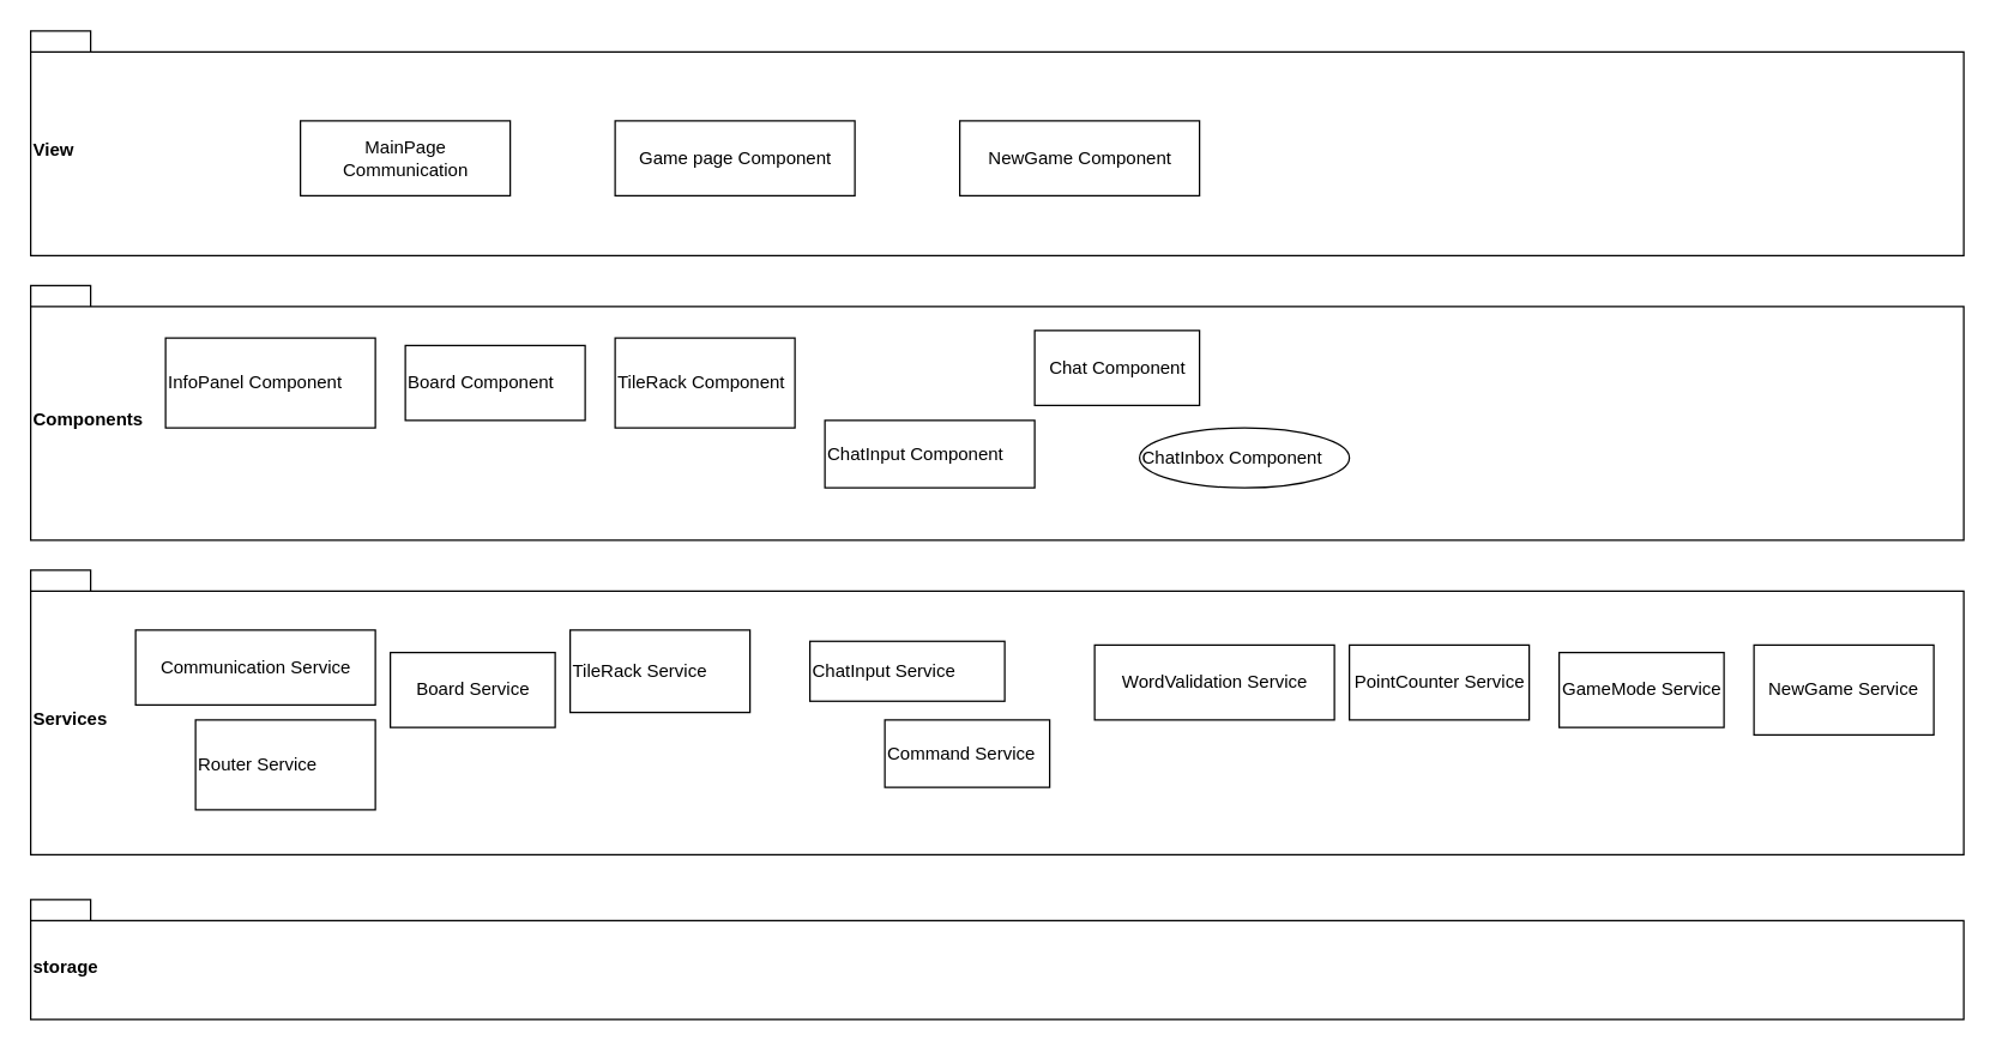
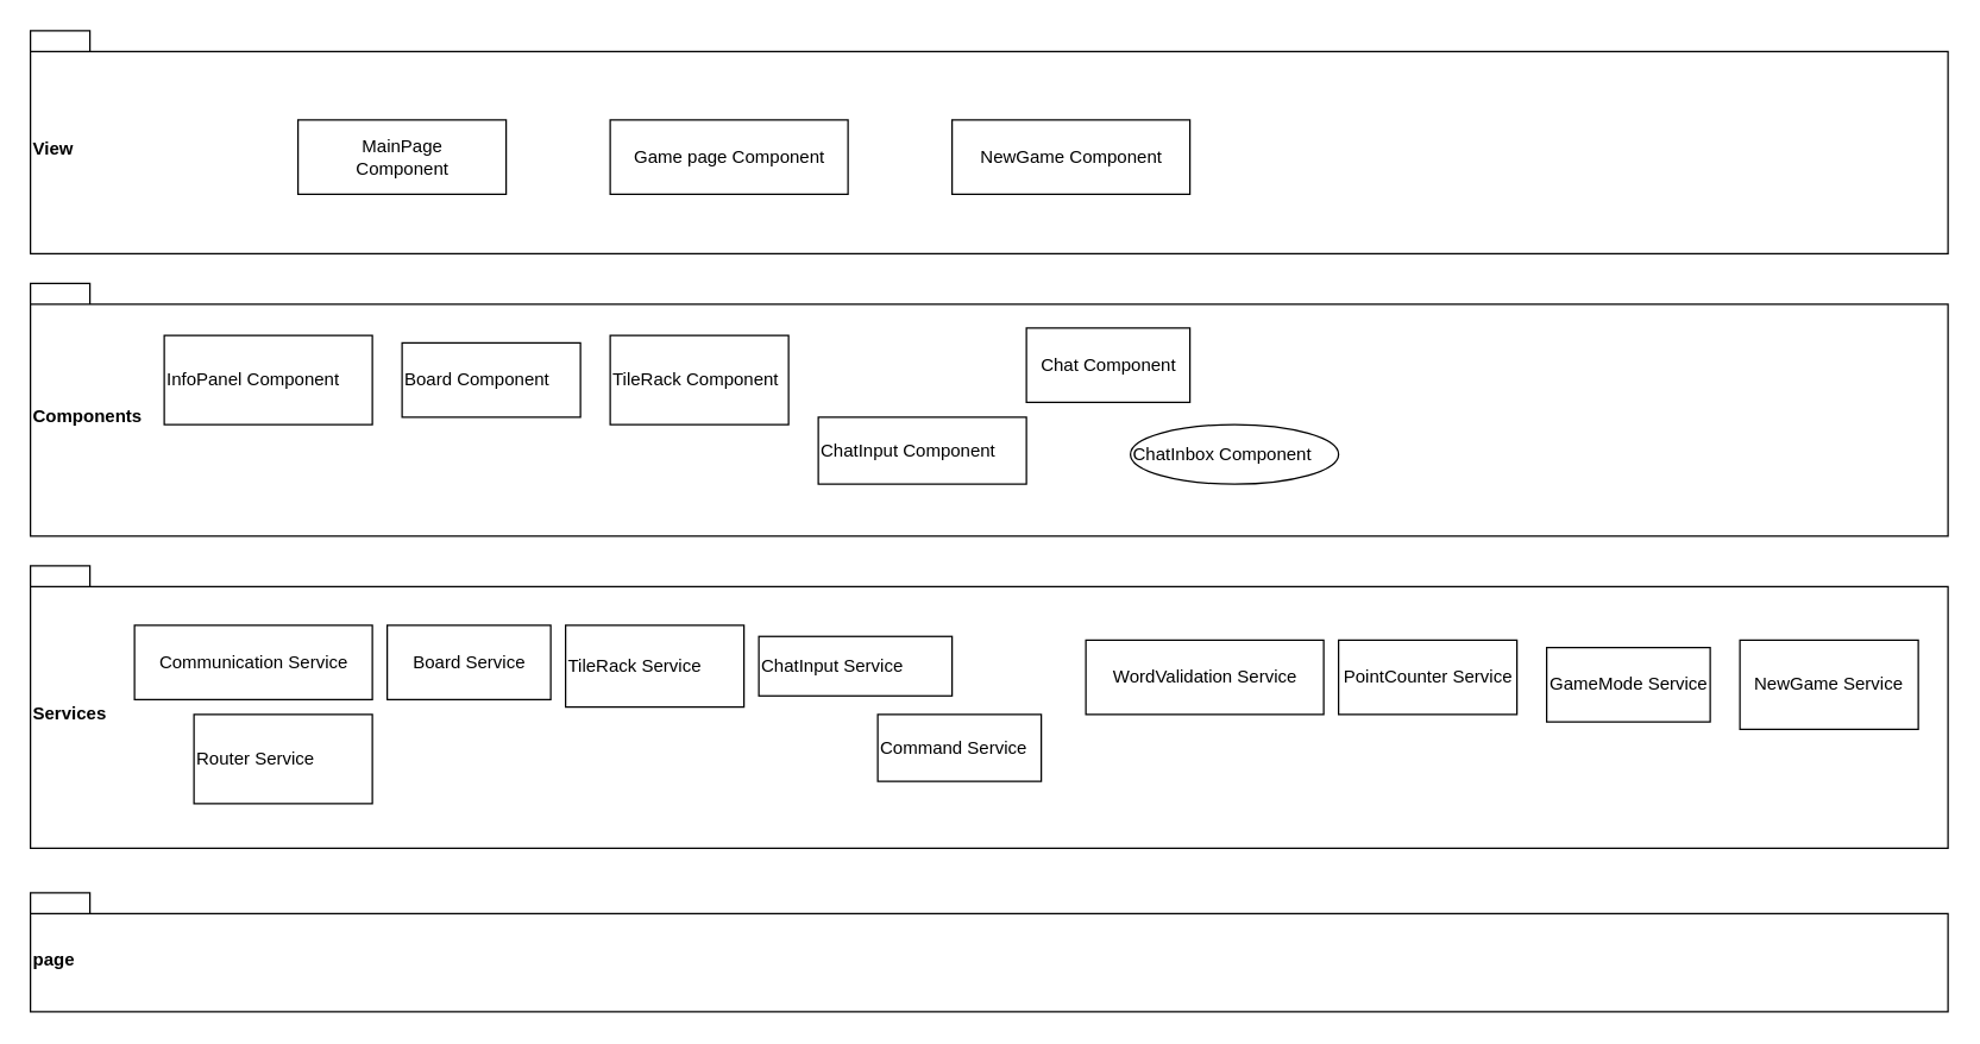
  <mxCell id="0" style=";html=1;" />
  <mxCell id="1" style=";html=1;" parent="0" />
  <mxCell id="2" value="&lt;div&gt;Components&lt;/div&gt;" style="shape=folder;fontStyle=1;spacingTop=10;tabWidth=40;tabHeight=14;tabPosition=left;html=1;align=left;container=1;recursiveResize=0;" parent="1" vertex="1"><mxGeometry x="20" y="190" width="1290" height="170" as="geometry" /></mxCell>
  <mxCell id="3" value="TileRack Component" style="rounded=0;whiteSpace=wrap;html=1;align=left;" parent="2" vertex="1"><mxGeometry x="390" y="35" width="120" height="60" as="geometry" /></mxCell>
  <mxCell id="4" value="InfoPanel Component" style="rounded=0;whiteSpace=wrap;html=1;align=left;" parent="2" vertex="1"><mxGeometry x="90" y="35" width="140" height="60" as="geometry" /></mxCell>
  <mxCell id="5" value="Board Component" style="rounded=0;whiteSpace=wrap;html=1;align=left;" parent="2" vertex="1"><mxGeometry x="250" y="40" width="120" height="50" as="geometry" /></mxCell>
  <mxCell id="6" value="Chat Component" style="html=1;" parent="2" vertex="1"><mxGeometry x="670" y="30" width="110" height="50" as="geometry" /></mxCell>
  <mxCell id="7" value="ChatInput Component" style="rounded=0;whiteSpace=wrap;html=1;align=left;" parent="2" vertex="1"><mxGeometry x="530" y="90" width="140" height="45" as="geometry" /></mxCell>
  <mxCell id="8" value="ChatInbox Component" style="ellipse;whiteSpace=wrap;html=1;align=left;" parent="2" vertex="1"><mxGeometry x="740" y="95" width="140" height="40" as="geometry" /></mxCell>
  <mxCell id="9" value="Services" style="shape=folder;fontStyle=1;spacingTop=10;tabWidth=40;tabHeight=14;tabPosition=left;html=1;container=1;recursiveResize=0;align=left;" parent="1" vertex="1"><mxGeometry x="20" y="380" width="1290" height="190" as="geometry" /></mxCell>
  <mxCell id="10" value="Communication Service" style="html=1;" parent="9" vertex="1"><mxGeometry x="70" y="40" width="160" height="50" as="geometry" /></mxCell>
- <mxCell id="11" value="Board Service" style="html=1;" parent="9" vertex="1"><mxGeometry x="240" y="55" width="110" height="50" as="geometry" /></mxCell>
+ <mxCell id="11" value="Board Service" style="html=1;" parent="9" vertex="1"><mxGeometry x="240" y="40" width="110" height="50" as="geometry" /></mxCell>
  <mxCell id="12" value="WordValidation Service" style="html=1;" parent="9" vertex="1"><mxGeometry x="710" y="50" width="160" height="50" as="geometry" /></mxCell>
  <mxCell id="13" value="PointCounter Service" style="html=1;" parent="9" vertex="1"><mxGeometry x="880" y="50" width="120" height="50" as="geometry" /></mxCell>
  <mxCell id="14" value="GameMode Service" style="html=1;" parent="9" vertex="1"><mxGeometry x="1020" y="55" width="110" height="50" as="geometry" /></mxCell>
  <mxCell id="15" value="NewGame Service" style="rounded=0;whiteSpace=wrap;html=1;" parent="9" vertex="1"><mxGeometry x="1150" y="50" width="120" height="60" as="geometry" /></mxCell>
  <mxCell id="16" value="TileRack Service" style="rounded=0;whiteSpace=wrap;html=1;align=left;" parent="9" vertex="1"><mxGeometry x="360" y="40" width="120" height="55" as="geometry" /></mxCell>
- <mxCell id="17" value="ChatInput Service" style="rounded=0;whiteSpace=wrap;html=1;align=left;" parent="9" vertex="1"><mxGeometry x="520" y="47.5" width="130" height="40" as="geometry" /></mxCell>
+ <mxCell id="17" value="ChatInput Service" style="rounded=0;whiteSpace=wrap;html=1;align=left;" parent="9" vertex="1"><mxGeometry x="490" y="47.5" width="130" height="40" as="geometry" /></mxCell>
  <mxCell id="18" value="Command Service" style="rounded=0;whiteSpace=wrap;html=1;align=left;" parent="9" vertex="1"><mxGeometry x="570" y="100" width="110" height="45" as="geometry" /></mxCell>
  <mxCell id="19" value="Router Service" style="rounded=0;whiteSpace=wrap;html=1;align=left;" parent="9" vertex="1"><mxGeometry x="110" y="100" width="120" height="60" as="geometry" /></mxCell>
- <mxCell id="20" value="storage" style="shape=folder;fontStyle=1;spacingTop=10;tabWidth=40;tabHeight=14;tabPosition=left;html=1;align=left;recursiveResize=0;container=1;" parent="1" vertex="1"><mxGeometry x="20" y="600" width="1290" height="80" as="geometry" /></mxCell>
+ <mxCell id="20" value="page" style="shape=folder;fontStyle=1;spacingTop=10;tabWidth=40;tabHeight=14;tabPosition=left;html=1;align=left;recursiveResize=0;container=1;" parent="1" vertex="1"><mxGeometry x="20" y="600" width="1290" height="80" as="geometry" /></mxCell>
  <mxCell id="21" value="View" style="shape=folder;fontStyle=1;spacingTop=10;tabWidth=40;tabHeight=14;tabPosition=left;html=1;align=left;recursiveResize=0;container=1;" parent="1" vertex="1"><mxGeometry x="20" y="20" width="1290" height="150" as="geometry" /></mxCell>
- <mxCell id="22" value="&lt;div&gt;MainPage &lt;br&gt;&lt;/div&gt;&lt;div&gt;Communication&lt;/div&gt;" style="html=1;" parent="21" vertex="1"><mxGeometry x="180" y="60" width="140" height="50" as="geometry" /></mxCell>
+ <mxCell id="22" value="&lt;div&gt;MainPage &lt;br&gt;&lt;/div&gt;&lt;div&gt;Component&lt;/div&gt;" style="html=1;" parent="21" vertex="1"><mxGeometry x="180" y="60" width="140" height="50" as="geometry" /></mxCell>
  <mxCell id="23" value="Game page Component" style="html=1;" parent="21" vertex="1"><mxGeometry x="390" y="60" width="160" height="50" as="geometry" /></mxCell>
  <mxCell id="24" value="NewGame Component" style="html=1;" parent="21" vertex="1"><mxGeometry x="620" y="60" width="160" height="50" as="geometry" /></mxCell>
